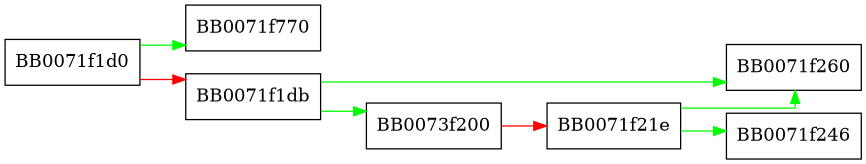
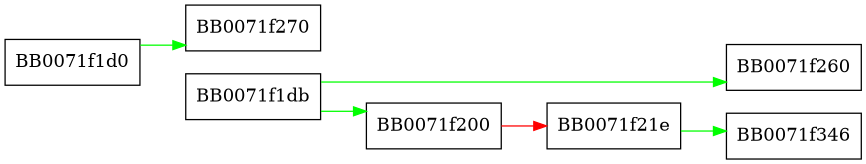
  digraph {
    rankdir=LR
    splines=ortho
    node [shape=box]
    edge [color=green]
    BB0071f1d0
-   BB0071f270 [label=BB0071f770]
+   BB0071f270
    BB0071f1db
    BB0071f260
-   BB0071f200 [label=BB0073f200]
+   BB0071f200
    BB0071f21e
-   BB0071f246
+   BB0071f246 [label=BB0071f346]
    BB0071f1d0 -> BB0071f270
-   BB0071f1d0 -> BB0071f1db [color=red]
    BB0071f1db -> BB0071f260
    BB0071f1db -> BB0071f200
    BB0071f200 -> BB0071f21e [color=red]
-   BB0071f21e -> BB0071f260
    BB0071f21e -> BB0071f246
  }
